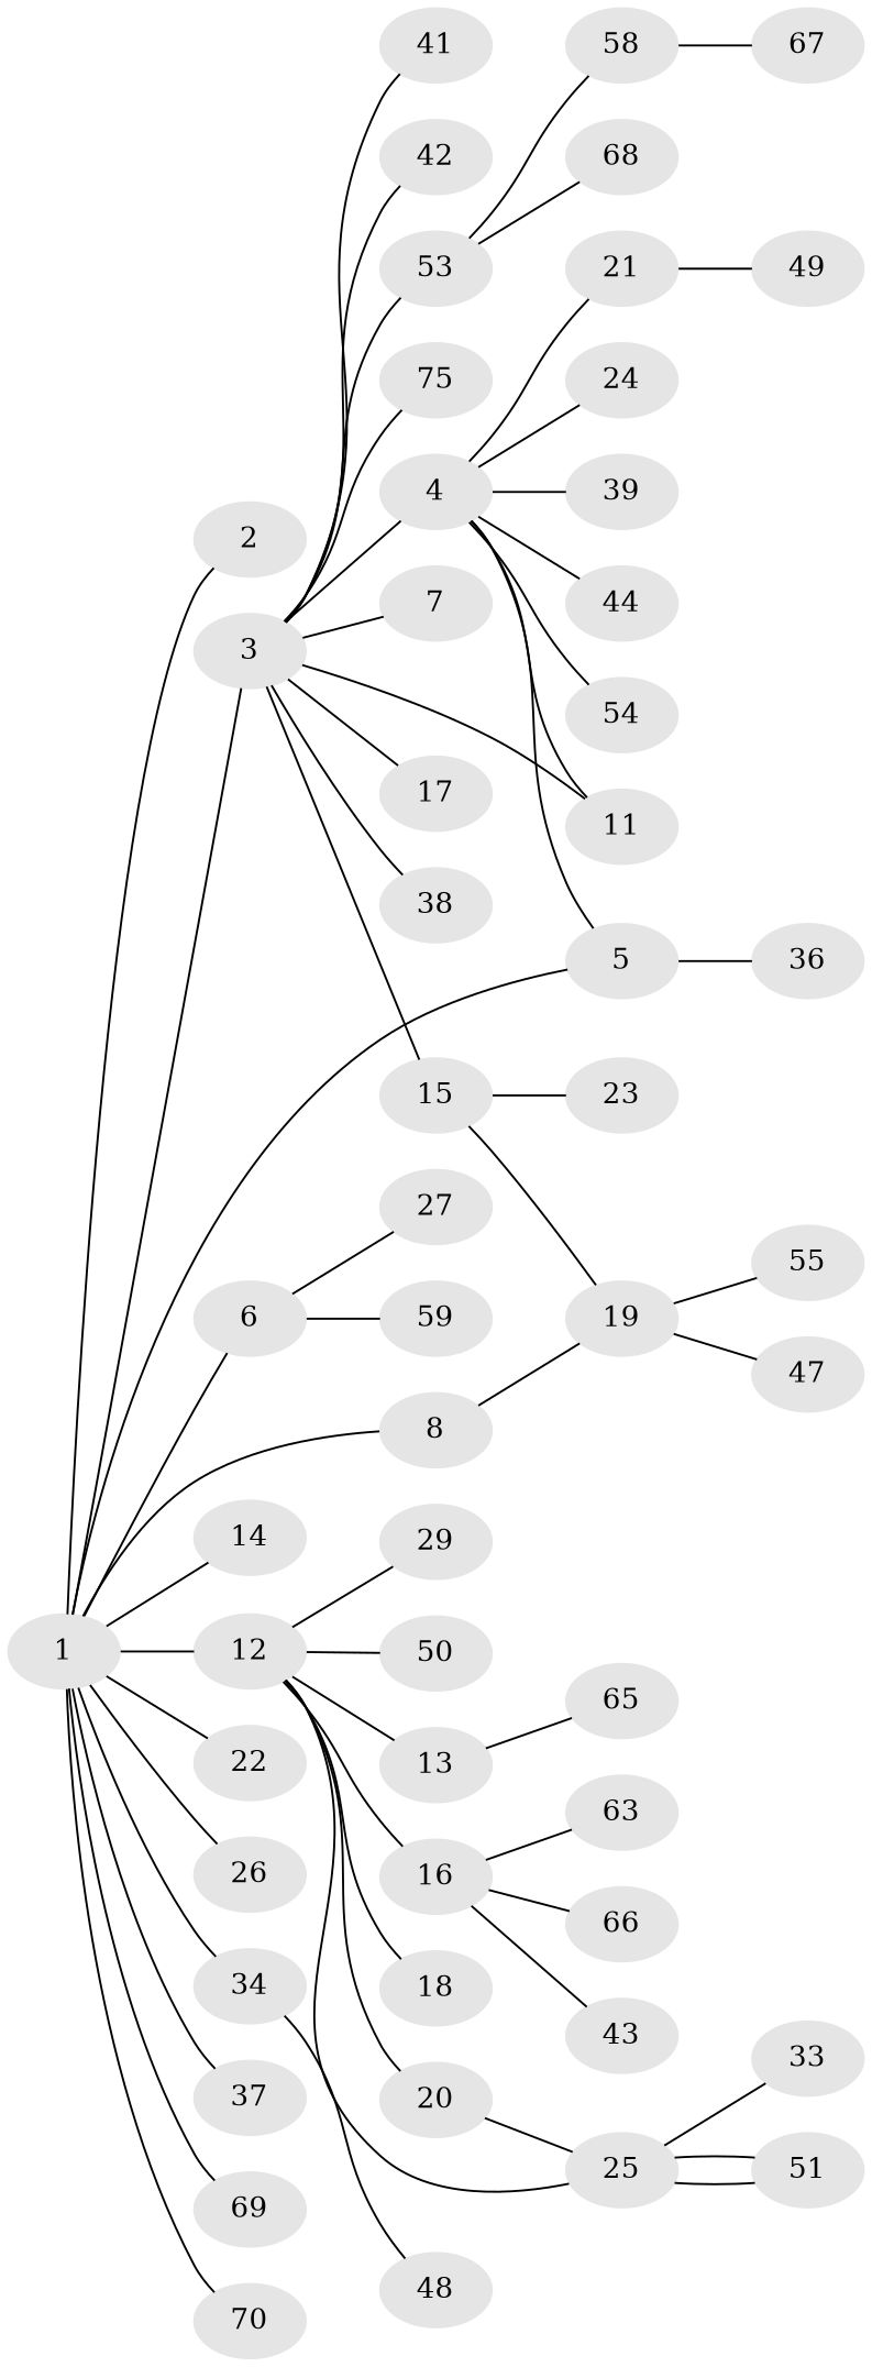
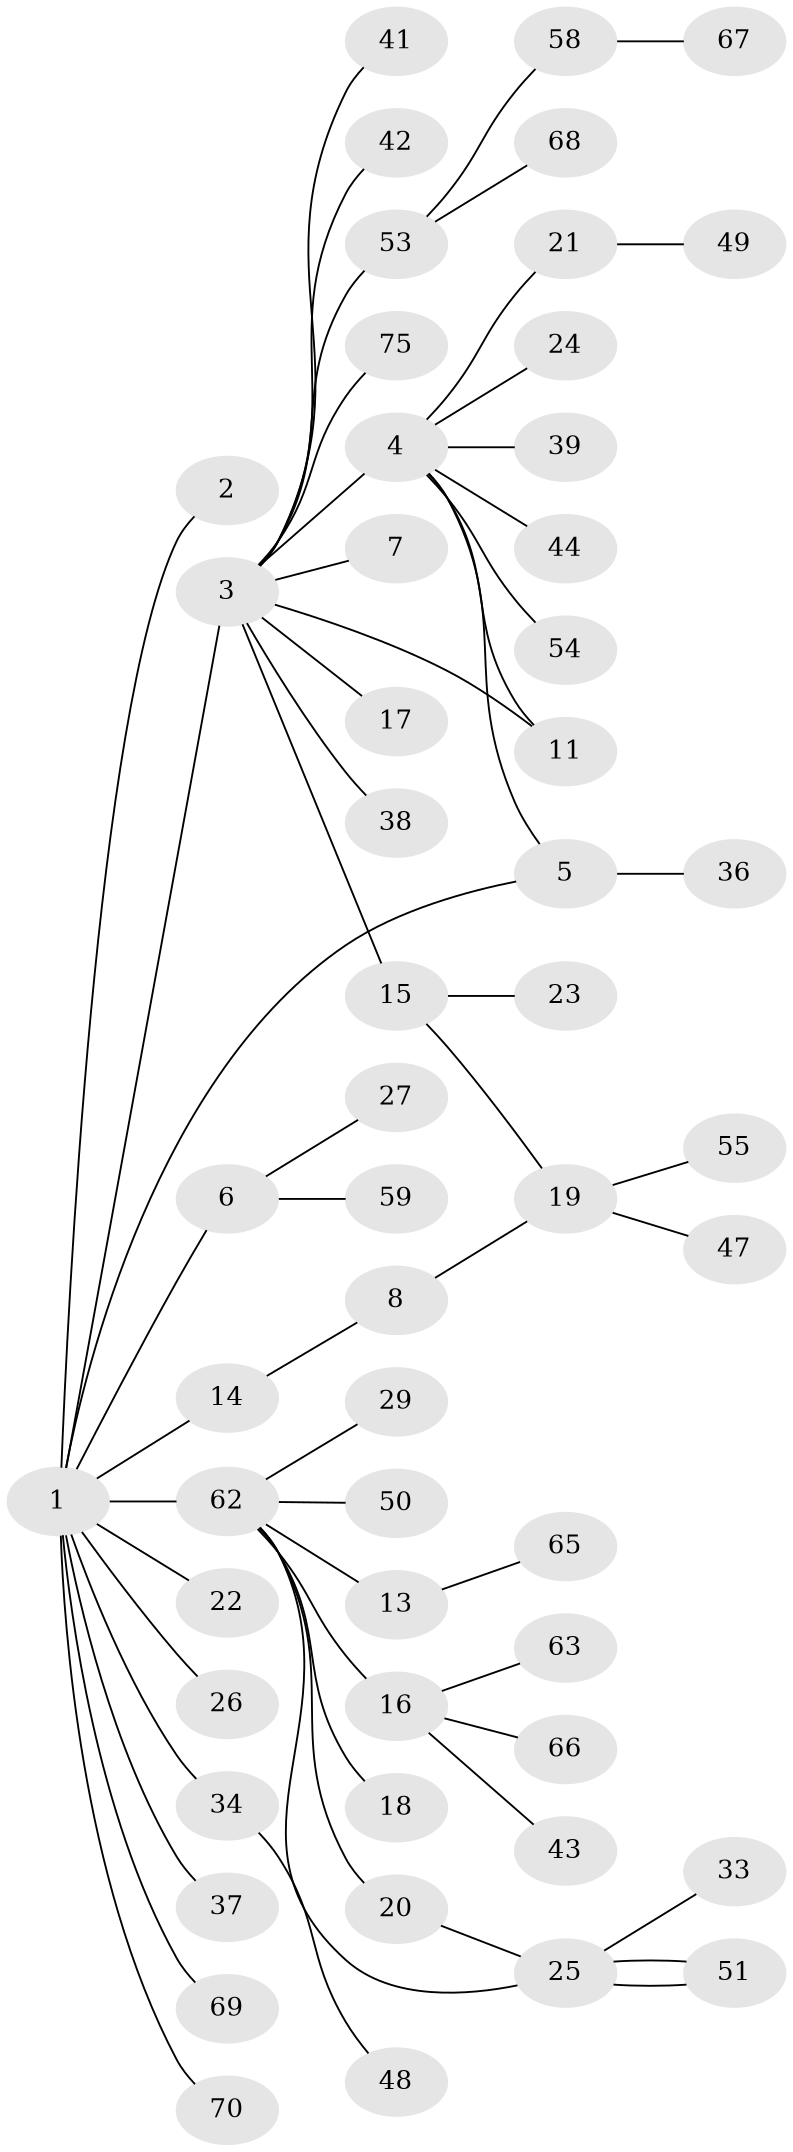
  graph {
    rankdir=LR
    node [color=gray90 style=filled]
    1 [super="+45"]
    2
    3 [super="+23"]
    5 [super="+28"]
    6 [super="+62"]
    8
-   12 [super="+57"]
+   12 [super="+57" label=62]
    14
    22
    26
    34
    37
    69
    70
    4 [super="+9"]
    7
    11 [super="+44"]
    15 [super="+46"]
    17
    38
    41
    42
    53 [super="+60"]
    75
    36
    27
    59
    19 [super="+30"]
    13 [super="+32"]
    16 [super="+52"]
    18
    20
    25 [super="+35"]
    29
    50
    48 [super="+56"]
    21 [super="+31"]
    24
    39
    n40 [label=44 super="+71"]
    54
    n42 [label=23]
    58 [super="+61"]
    68
    49 [super="+72"]
    65 [super="+74"]
    43 [super="+64"]
    63
    66
    47
    55
    33
    51
    67
    1 -- 2
    1 -- 3
    1 -- 5
    1 -- 6
-   1 -- 8
+   14 -- 8
    1 -- 12
    1 -- 14
    1 -- 22
    1 -- 26
    1 -- 34
    1 -- 37
    1 -- 69
    1 -- 70
    3 -- 4
    3 -- 7
    3 -- 11
    3 -- 15
    3 -- 17
    3 -- 38
    3 -- 41
    3 -- 42
    3 -- 53
    3 -- 75
    5 -- 36
    6 -- 27
    6 -- 59
    8 -- 19
    12 -- 13
    12 -- 16
    12 -- 18
    12 -- 20
    12 -- 25
    12 -- 29
    12 -- 50
    34 -- 48
    4 -- 5
    4 -- 11
    4 -- 21
    4 -- 24
    4 -- 39
    4 -- n40
    4 -- 54
    15 -- 19
    15 -- n42
    53 -- 58
    53 -- 68
    19 -- 47
    19 -- 55
    13 -- 65
    16 -- 43
    16 -- 63
    16 -- 66
    20 -- 25
    25 -- 33
    25 -- 51
    25 -- 51
    21 -- 49
    58 -- 67
  }
